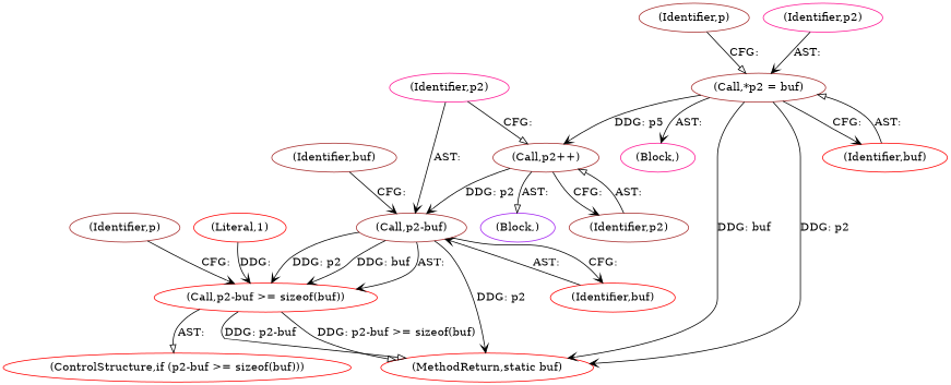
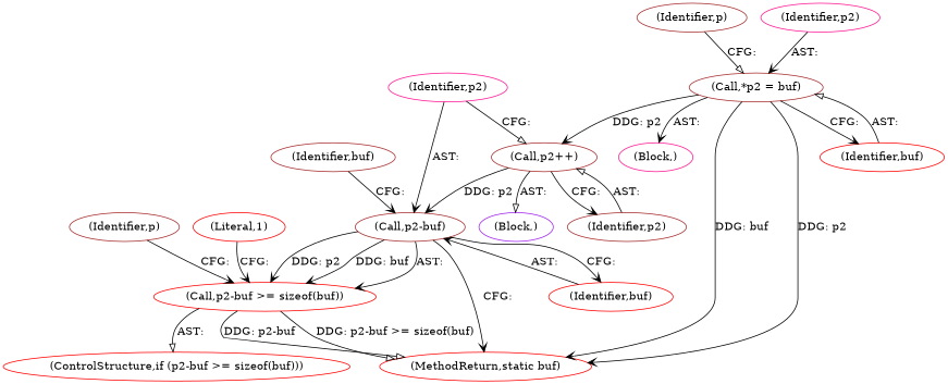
  digraph {
    node [color=brown]
    edge [arrowhead=vee]
    n1 [color=red label="(Call,p2-buf >= sizeof(buf))"]
    n2 [color=red label="(ControlStructure,if (p2-buf >= sizeof(buf)))"]
    n3 [color=red label="(MethodReturn,static buf)"]
    n4 [label="(Call,p2-buf)"]
    n5 [color=red label="(Identifier,buf)"]
    n6 [label="(Call,p2++)"]
    n7 [color=purple label="(Block,)"]
    n8 [label="(Identifier,p2)"]
    n9 [label="(Call,*p2 = buf)"]
    n10 [color=red label="(Identifier,buf)"]
    n11 [color=deeppink label="(Block,)"]
    n12 [label="(Identifier,p)"]
    n13 [label="(Identifier,p)"]
    n14 [color=deeppink label="(Identifier,p2)"]
    n15 [color=red label="(Literal,1)"]
    n16 [label="(Identifier,buf)"]
    n17 [color=deeppink label="(Identifier,p2)"]
    n1 -> n2 [arrowhead=onormal label="AST: "]
    n1 -> n3 [arrowhead=onormal label="DDG: p2-buf >= sizeof(buf)"]
    n1 -> n3 [arrowhead=onormal label="DDG: p2-buf"]
    n4 -> n1 [label="AST: "]
    n4 -> n1 [label="DDG: p2"]
    n4 -> n1 [label="DDG: buf"]
-   n4 -> n3 [label="DDG: p2"]
+   n4 -> n3 [label="CFG: "]
    n4 -> n5 [label="CFG: "]
    n5 -> n4 [label="AST: "]
    n6 -> n4 [label="DDG: p2"]
    n6 -> n7 [arrowhead=onormal label="AST: "]
    n6 -> n8 [label="CFG: "]
    n8 -> n6 [arrowhead=onormal label="AST: "]
    n9 -> n3 [label="DDG: p2"]
    n9 -> n3 [label="DDG: buf"]
-   n9 -> n6 [label="DDG: p5"]
+   n9 -> n6 [label="DDG: p2"]
    n9 -> n10 [label="CFG: "]
    n9 -> n11 [label="AST: "]
    n10 -> n9 [arrowhead=onormal label="AST: "]
    n12 -> n9 [arrowhead=onormal label="CFG: "]
    n13 -> n1 [label="CFG: "]
    n14 -> n4 [label="AST: "]
    n14 -> n6 [arrowhead=onormal label="CFG: "]
-   n15 -> n1 [label="DDG: "]
+   n15 -> n1 [label="CFG: "]
    n16 -> n4 [label="CFG: "]
    n17 -> n9 [label="AST: "]
  }
